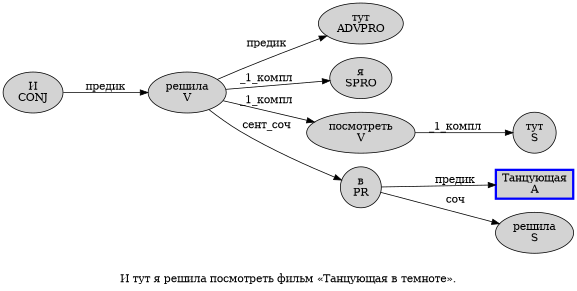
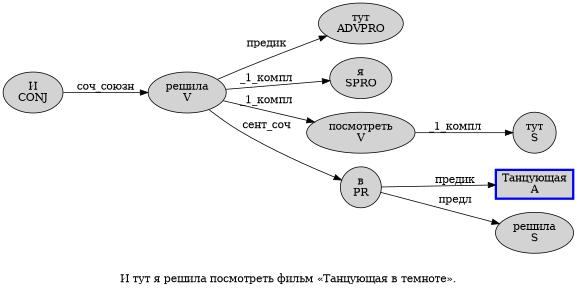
  digraph {
    label="И тут я решила посмотреть фильм «Танцующая в темноте»."
    rankdir=LR
    node [fillcolor=lightgray penwidth=1 shape=ellipse style=filled]
    n1 [label="И\nCONJ"]
    n2 [label="решила\nV"]
    n3 [label="тут\nADVPRO"]
    n4 [label="я\nSPRO"]
    n5 [label="посмотреть\nV"]
    n6 [label="в\nPR"]
    n7 [label="тут\nS"]
    n8 [color=blue label="Танцующая\nA" penwidth=3 shape=box]
    n9 [label="решила\nS"]
-   n1 -> n2 [label="предик"]
+   n1 -> n2 [label="соч_союзн"]
    n2 -> n3 [label="предик"]
    n2 -> n4 [label="_1_компл"]
    n2 -> n5 [label="_1_компл"]
    n2 -> n6 [label="сент_соч"]
    n5 -> n7 [label="_1_компл"]
    n6 -> n8 [label="предик"]
-   n6 -> n9 [label="соч"]
+   n6 -> n9 [label="предл"]
  }
